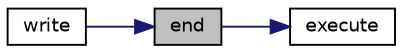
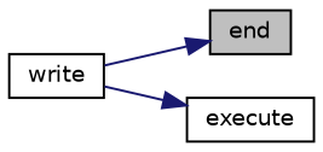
  digraph {
    rankdir=LR
    node [color=black fontname=Helvetica fontsize=10 shape=record]
    edge [color=midnightblue fontname=Helvetica fontsize=10 labelfontname=Helvetica labelfontsize=10 style=solid]
    n1 [fillcolor=grey75 fontcolor=black height=0.2 label=end style=filled width=0.4]
    n2 [height=0.2 label=execute width=0.4]
    n3 [height=0.2 label=write width=0.4]
-   n1 -> n2
+   n3 -> n2
    n3 -> n1
  }
